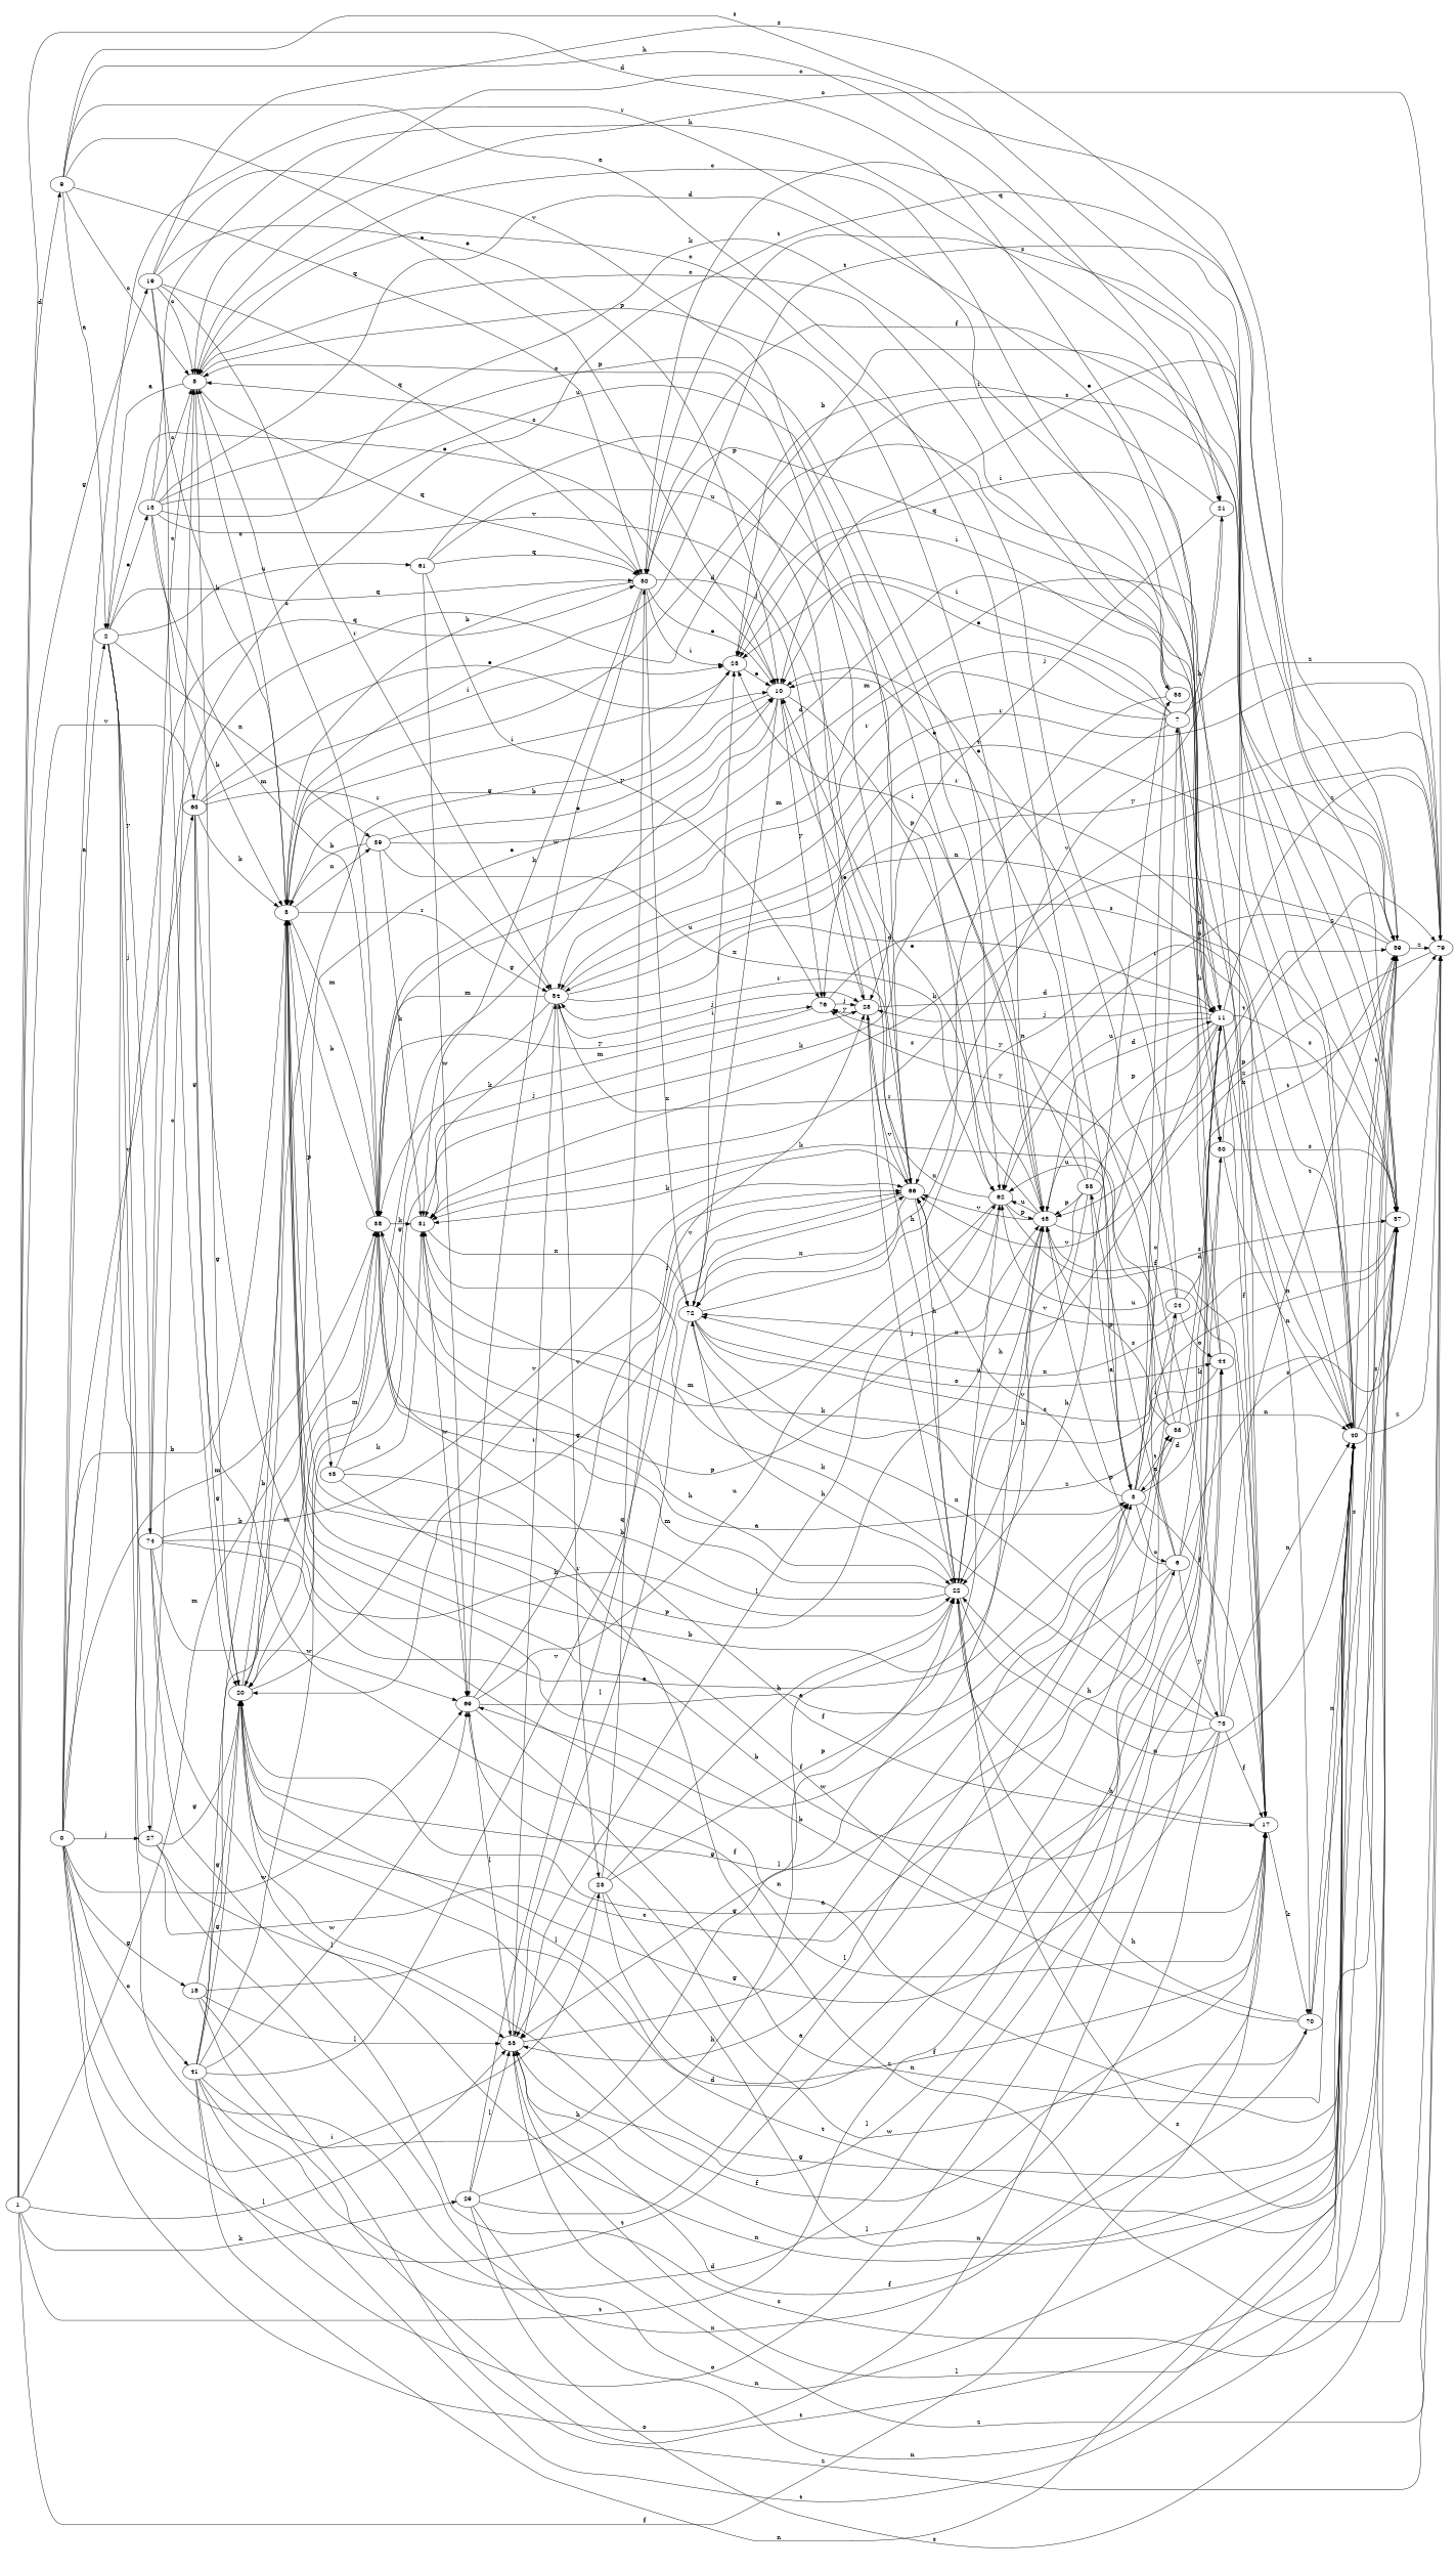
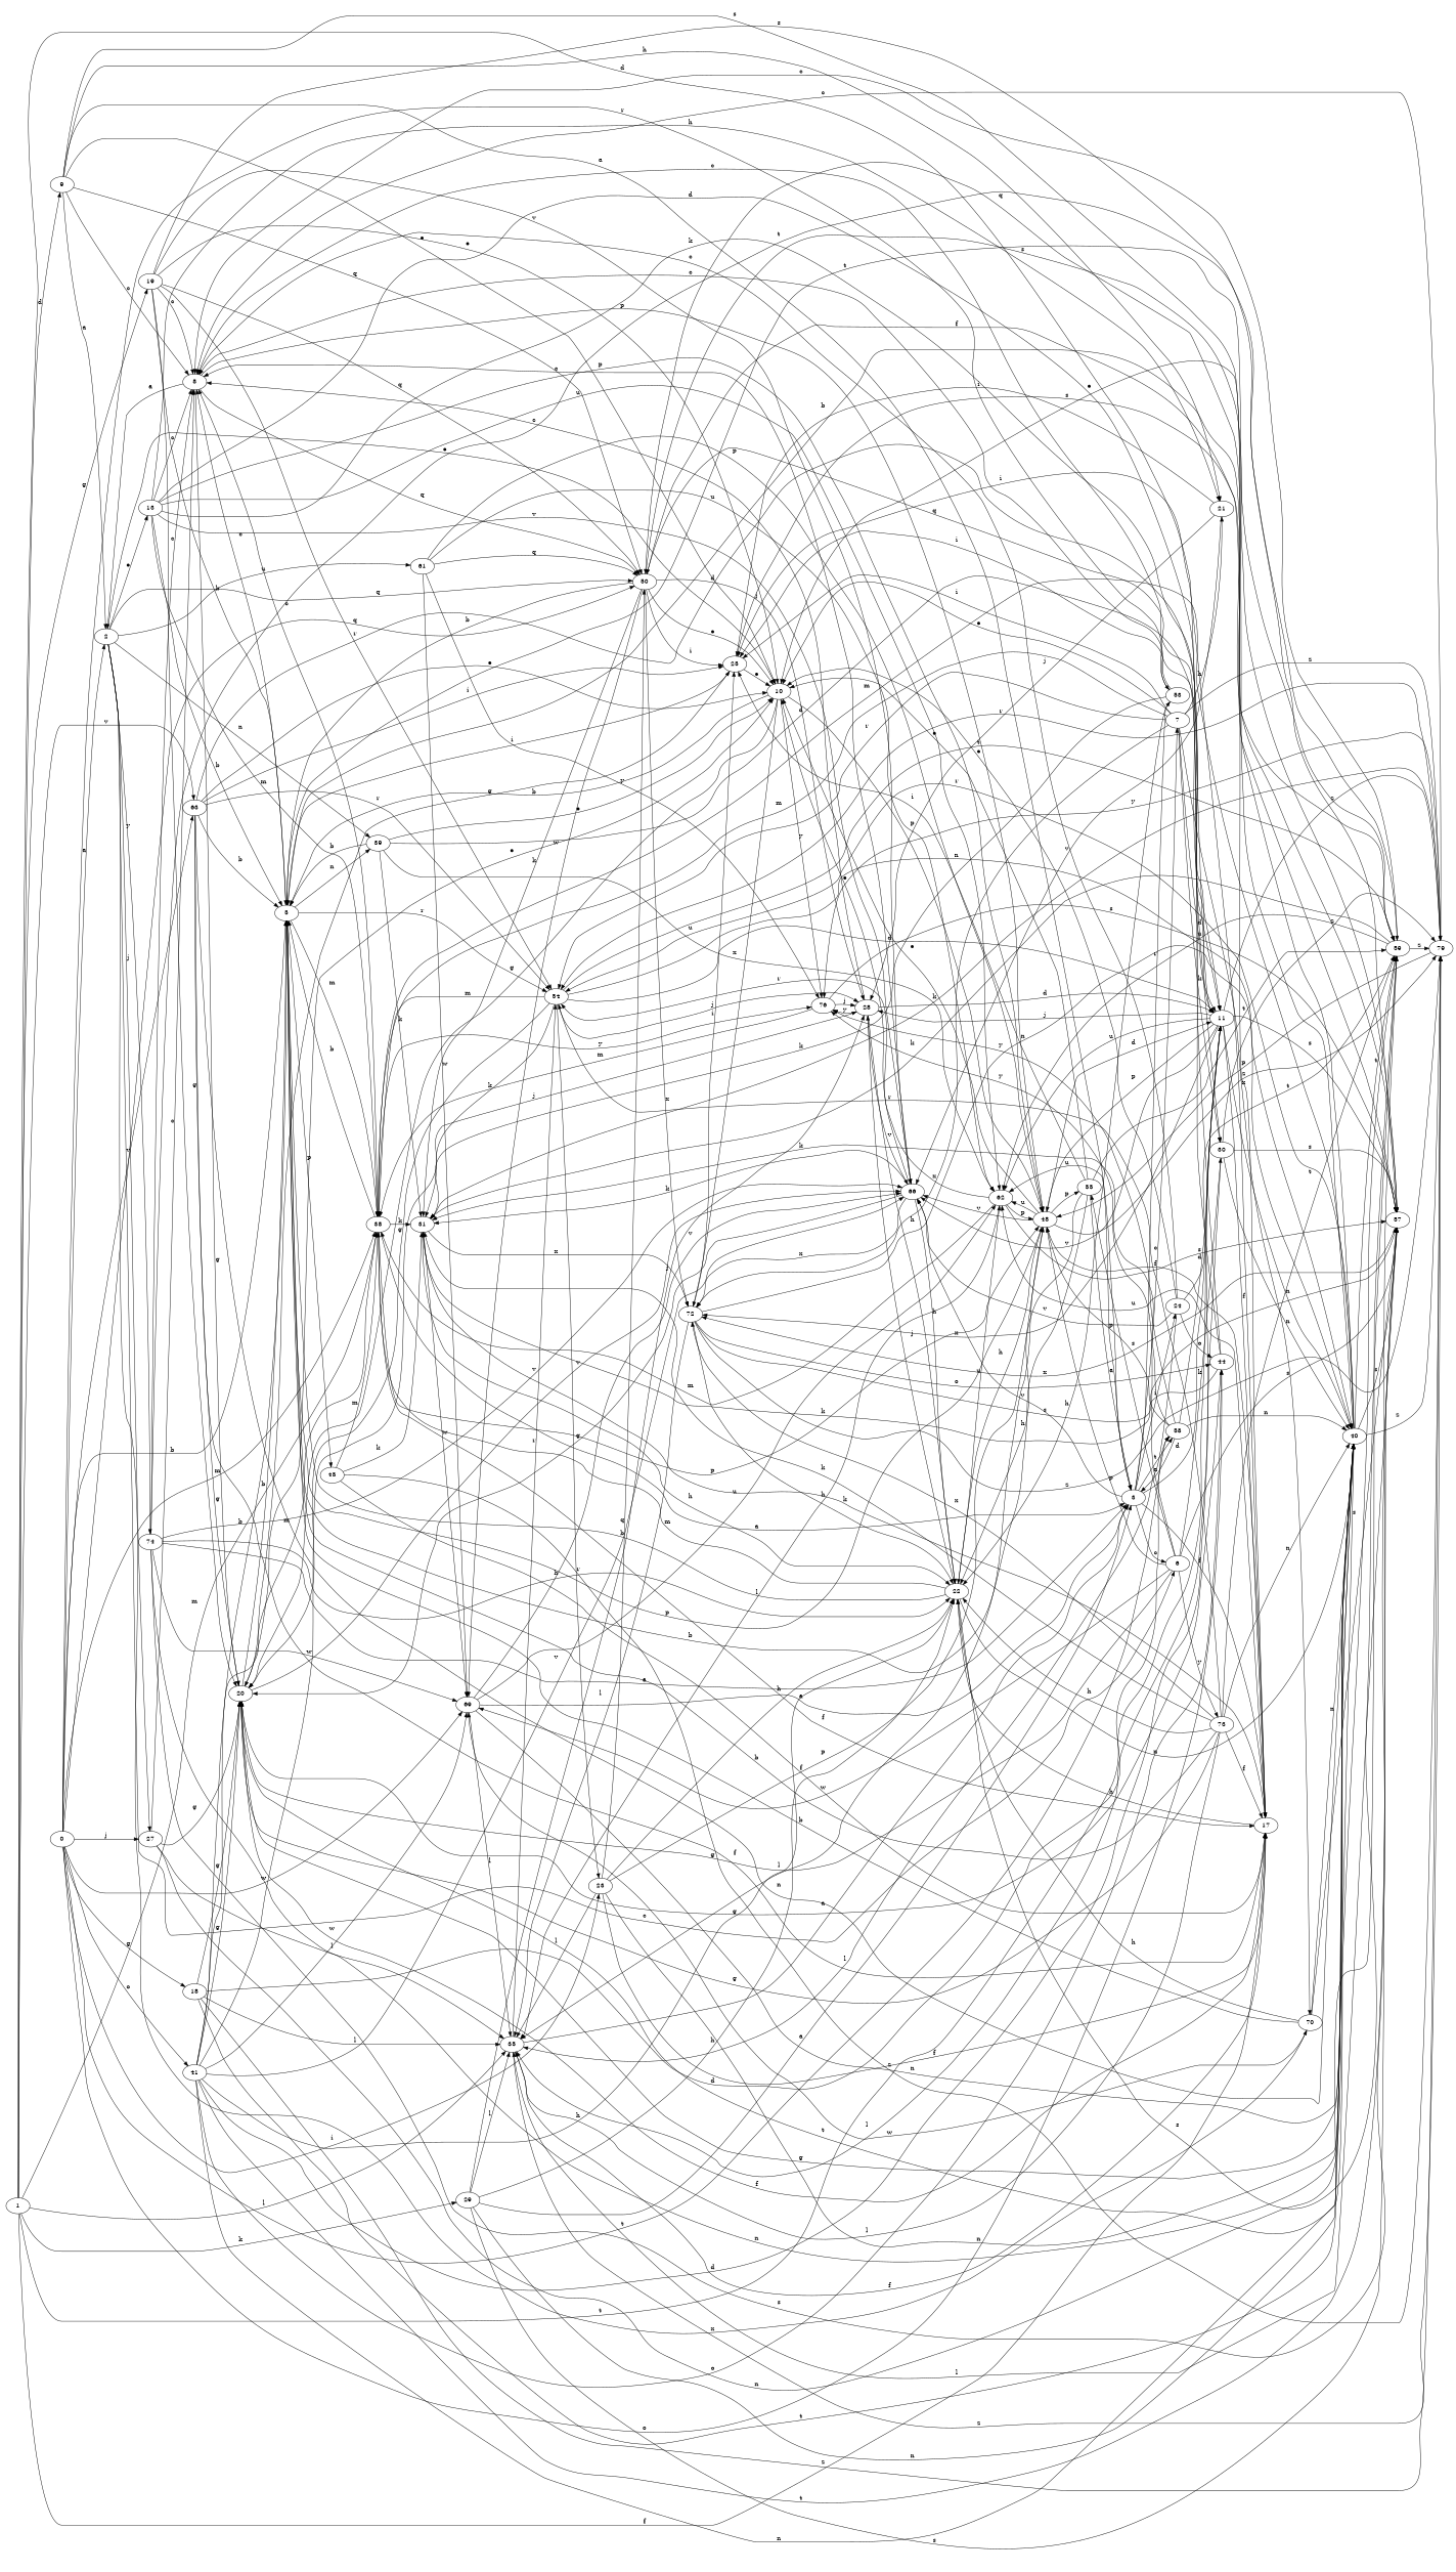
  strict digraph {
    rankdir=LR
    0
    2
    5
    18
    23
    27
    38
    41
    44
    50
    53
    58
    63
    69
    6
    13
    n17 [label=10]
    39
    61
    70
    74
    8
    25
    45
    48
    54
    59
    11
    35
    20
    79
    17
    40
    22
    3
    76
    31
    66
    28
    57
    72
    62
    1
    9
    19
    29
    21
    30
    55
    n50 [label=73]
    7
    24
    0 -> 2 [label=a]
    0 -> 5 [label=b]
    0 -> 18 [label=g]
    0 -> 23 [label=i]
    0 -> 27 [label=j]
    0 -> 38 [label=m]
    0 -> 41 [label=o]
    0 -> 44 [label=o]
    0 -> 50 [label=q]
    0 -> 53 [label=r]
    0 -> 58 [label=t]
    0 -> 63 [label=v]
    0 -> 69 [label=w]
    2 -> 27 [label=j]
    2 -> 50 [label=q]
    2 -> 6 [label=c]
    2 -> 13 [label=e]
    2 -> n17 [label=e]
    2 -> 39 [label=n]
    2 -> 61 [label=u]
    2 -> 70 [label=x]
    2 -> 74 [label=y]
    5 -> 38 [label=m]
    5 -> 39 [label=n]
    5 -> 8 [label=c]
    5 -> 25 [label=i]
    5 -> 45 [label=p]
    5 -> 48 [label=p]
    5 -> 54 [label=r]
    5 -> 59 [label=t]
    18 -> 59 [label=t]
    18 -> 11 [label=d]
    18 -> 35 [label=l]
    18 -> 20 [label=g]
    18 -> 79 [label=z]
    23 -> 50 [label=q]
    23 -> 48 [label=p]
    23 -> 35 [label=l]
    23 -> 17 [label=f]
    23 -> 40 [label=n]
    23 -> 22 [label=h]
    27 -> 8 [label=c]
    27 -> 35 [label=l]
    27 -> 20 [label=g]
    27 -> 40 [label=n]
    38 -> 5 [label=b]
    38 -> 8 [label=c]
    38 -> 48 [label=p]
    38 -> 17 [label=f]
    38 -> 3 [label=a]
    38 -> 76 [label=y]
    38 -> 31 [label=k]
    41 -> 5 [label=b]
    41 -> 38 [label=m]
    41 -> 44 [label=o]
    41 -> 69 [label=w]
    41 -> 59 [label=t]
    41 -> 11 [label=d]
    41 -> 20 [label=g]
    41 -> 40 [label=n]
    41 -> 22 [label=h]
    41 -> 66 [label=v]
    41 -> 28 [label=j]
    44 -> 50 [label=q]
    44 -> 8 [label=c]
    44 -> 20 [label=g]
    44 -> 31 [label=k]
    50 -> 5 [label=b]
    50 -> 69 [label=w]
    50 -> n17 [label=e]
    50 -> 25 [label=i]
    50 -> 17 [label=f]
    50 -> 31 [label=k]
    50 -> 28 [label=j]
    50 -> 57 [label=s]
    50 -> 72 [label=x]
    53 -> 8 [label=c]
    53 -> 25 [label=i]
    53 -> 22 [label=h]
    53 -> 31 [label=k]
    58 -> 48 [label=p]
    58 -> 11 [label=d]
    58 -> 40 [label=n]
    58 -> 3 [label=a]
    58 -> 76 [label=y]
    58 -> 31 [label=k]
    63 -> 5 [label=b]
    63 -> n17 [label=e]
    63 -> 25 [label=i]
    63 -> 54 [label=r]
    63 -> 11 [label=d]
    63 -> 20 [label=g]
    63 -> 17 [label=f]
    63 -> 40 [label=n]
    69 -> 35 [label=l]
    69 -> 40 [label=n]
    69 -> 3 [label=a]
    69 -> 66 [label=v]
    69 -> 62 [label=u]
    6 -> 69 [label=w]
    6 -> 48 [label=p]
    6 -> 20 [label=g]
    6 -> 76 [label=y]
    6 -> 57 [label=s]
    6 -> 30 [label=k]
    6 -> 55 [label=s]
    6 -> n50 [label=y]
    13 -> 5 [label=b]
    13 -> 38 [label=m]
    13 -> 8 [label=c]
    13 -> 48 [label=p]
    13 -> 11 [label=d]
    13 -> 66 [label=v]
    13 -> 62 [label=u]
    13 -> 21 [label=h]
    13 -> 30 [label=k]
    n17 -> 5 [label=b]
    n17 -> 48 [label=p]
    n17 -> 20 [label=g]
    n17 -> 76 [label=y]
    n17 -> 72 [label=x]
    39 -> 5 [label=b]
    39 -> n17 [label=e]
    39 -> 11 [label=d]
    39 -> 31 [label=k]
    39 -> 62 [label=u]
    61 -> 50 [label=q]
    61 -> 69 [label=w]
    61 -> 48 [label=p]
    61 -> 76 [label=y]
    61 -> 62 [label=u]
    70 -> 5 [label=b]
    70 -> 69 [label=w]
    70 -> 40 [label=n]
    70 -> 22 [label=h]
    70 -> 57 [label=s]
    74 -> 69 [label=w]
    74 -> 8 [label=c]
    74 -> 59 [label=t]
    74 -> 40 [label=n]
    74 -> 22 [label=h]
    74 -> 3 [label=a]
    74 -> 66 [label=v]
    74 -> 57 [label=s]
    8 -> 2 [label=a]
    8 -> 50 [label=q]
    8 -> 48 [label=p]
    8 -> 20 [label=g]
    25 -> n17 [label=e]
    25 -> 20 [label=g]
    25 -> 57 [label=s]
    45 -> 38 [label=m]
    45 -> 79 [label=z]
    45 -> 17 [label=f]
    45 -> 31 [label=k]
    48 -> n17 [label=e]
    48 -> 11 [label=d]
    48 -> 35 [label=l]
    48 -> 79 [label=z]
    48 -> 17 [label=f]
    48 -> 22 [label=h]
    48 -> 66 [label=v]
    48 -> 62 [label=u]
    54 -> 23 [label=r]
    54 -> 38 [label=m]
    54 -> 59 [label=t]
    54 -> 11 [label=d]
    54 -> 20 [label=g]
    54 -> 40 [label=n]
    54 -> 31 [label=k]
    54 -> 28 [label=j]
    59 -> n17 [label=e]
    59 -> 8 [label=c]
    59 -> 35 [label=l]
    59 -> 79 [label=z]
-   59 -> 31 [label=s]
+   59 -> 31 [label=k]
    59 -> 62 [label=u]
    11 -> 48 [label=p]
    11 -> 79 [label=z]
    11 -> 17 [label=f]
    11 -> 40 [label=n]
    11 -> 66 [label=v]
    11 -> 28 [label=j]
    11 -> 57 [label=s]
    11 -> 72 [label=x]
    11 -> 62 [label=u]
    35 -> 54 [label=r]
    35 -> 79 [label=z]
    35 -> 17 [label=f]
    35 -> 3 [label=a]
    20 -> 5 [label=b]
    20 -> n17 [label=e]
    20 -> 59 [label=t]
    20 -> 17 [label=f]
    20 -> 66 [label=v]
    79 -> 8 [label=c]
    79 -> 48 [label=p]
    79 -> 54 [label=r]
    79 -> 76 [label=y]
    79 -> 31 [label=k]
    17 -> 25 [label=i]
    17 -> 22 [label=h]
-   17 -> 70 [label=k]
+   17 -> 31 [label=k]
    17 -> 62 [label=u]
    40 -> 5 [label=b]
    40 -> 38 [label=m]
    40 -> 50 [label=q]
    40 -> 54 [label=r]
    40 -> 59 [label=t]
    40 -> 20 [label=g]
    40 -> 79 [label=z]
    40 -> 57 [label=s]
    22 -> 5 [label=b]
    22 -> 38 [label=m]
    22 -> 40 [label=n]
    22 -> 28 [label=j]
    22 -> 57 [label=s]
    22 -> 62 [label=u]
    3 -> 53 [label=r]
    3 -> 58 [label=t]
    3 -> 6 [label=c]
    3 -> 11 [label=d]
    3 -> 17 [label=f]
    3 -> 66 [label=v]
    3 -> 62 [label=u]
    3 -> 7 [label=c]
    3 -> 24 [label=i]
    76 -> 38 [label=m]
    76 -> 28 [label=j]
    76 -> 57 [label=s]
    31 -> 69 [label=w]
    31 -> 22 [label=h]
    31 -> 72 [label=x]
    66 -> n17 [label=e]
    66 -> 8 [label=c]
    66 -> 20 [label=g]
    66 -> 22 [label=h]
    66 -> 31 [label=k]
    66 -> 72 [label=x]
    28 -> 8 [label=c]
    28 -> 11 [label=d]
    28 -> 22 [label=h]
    28 -> 76 [label=y]
    28 -> 66 [label=v]
    57 -> 72 [label=x]
    72 -> 44 [label=o]
    72 -> 25 [label=i]
    72 -> 35 [label=l]
    72 -> 79 [label=z]
    72 -> 40 [label=n]
    72 -> 22 [label=h]
    72 -> 57 [label=s]
    62 -> 38 [label=m]
    62 -> 48 [label=p]
    62 -> 54 [label=r]
    62 -> 35 [label=l]
    62 -> 57 [label=s]
    1 -> 38 [label=m]
    1 -> 58 [label=t]
    1 -> 63 [label=v]
    1 -> 11 [label=d]
    1 -> 35 [label=l]
    1 -> 17 [label=f]
    1 -> 9 [label=d]
    1 -> 19 [label=g]
    1 -> 29 [label=k]
    9 -> 2 [label=a]
    9 -> 50 [label=q]
    9 -> n17 [label=e]
    9 -> 8 [label=c]
    9 -> 3 [label=a]
    9 -> 57 [label=s]
    9 -> 21 [label=h]
    19 -> 5 [label=b]
    19 -> 50 [label=q]
    19 -> n17 [label=e]
    19 -> 8 [label=c]
    19 -> 54 [label=r]
    19 -> 20 [label=g]
    19 -> 66 [label=v]
    19 -> 57 [label=s]
    29 -> 35 [label=l]
    29 -> 40 [label=n]
    29 -> 22 [label=h]
    29 -> 3 [label=a]
    29 -> 28 [label=j]
    29 -> 57 [label=s]
    21 -> 25 [label=i]
    21 -> 66 [label=v]
    21 -> 28 [label=j]
    30 -> 35 [label=l]
    30 -> 79 [label=z]
    30 -> 40 [label=n]
    30 -> 57 [label=s]
    55 -> 5 [label=b]
    55 -> n17 [label=e]
    55 -> 25 [label=i]
-   55 -> 48 [label=p]
+   48 -> 55 [label=p]
    55 -> 59 [label=t]
    55 -> 22 [label=h]
    55 -> 3 [label=a]
    n50 -> 5 [label=b]
    n50 -> 54 [label=r]
    n50 -> 59 [label=t]
    n50 -> 35 [label=l]
    n50 -> 20 [label=g]
    n50 -> 17 [label=f]
    n50 -> 40 [label=n]
    n50 -> 22 [label=h]
    n50 -> 31 [label=k]
    n50 -> 72 [label=x]
    7 -> 38 [label=m]
    7 -> n17 [label=e]
    7 -> 70 [label=x]
    7 -> 25 [label=i]
    7 -> 54 [label=r]
    7 -> 11 [label=d]
    7 -> 79 [label=z]
    7 -> 72 [label=x]
    7 -> 21 [label=h]
    7 -> 30 [label=k]
    24 -> 44 [label=o]
    24 -> n17 [label=e]
    24 -> 8 [label=c]
    24 -> 59 [label=t]
    24 -> 35 [label=l]
    24 -> 66 [label=v]
  }
